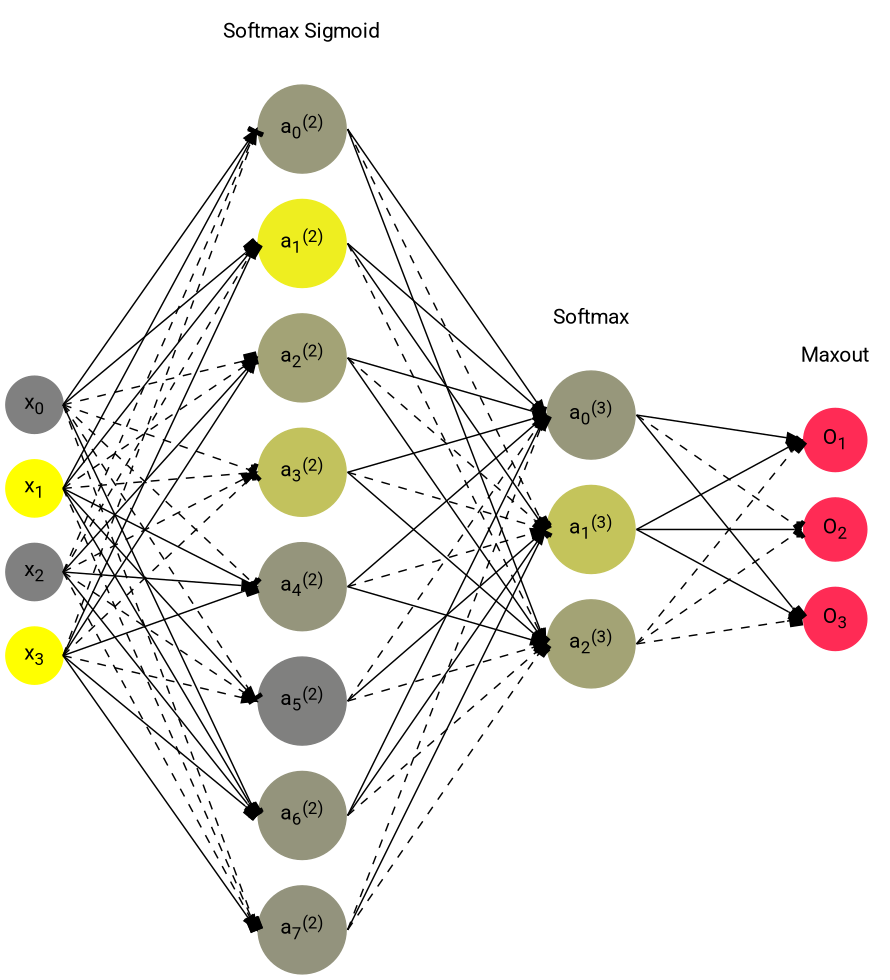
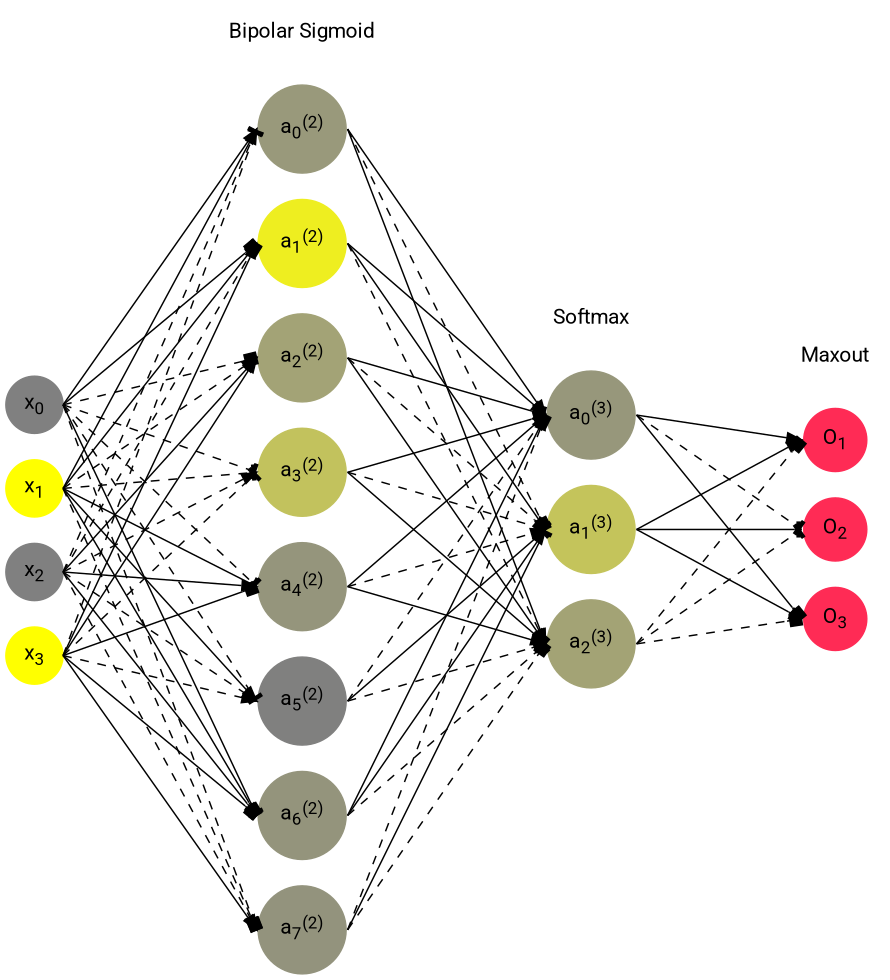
  digraph {
    rankdir=LR
    ranksep=1.4
    splines=false
    fontname=Roboto
    node [shape=circle style=filled fontname=Roboto]
    edge [headport=w style=solid tailport=e fontname=Roboto arrowhead=normal]
    n1 [color="0.1667, 0.0, 0.5" fillcolor="0.1667, 0.0, 0.5" label=<x<sub>0</sub>>]
    n2 [color="0.1667, 1.0, 1.0" fillcolor="0.1667, 1.0, 1.0" label=<x<sub>1</sub>>]
    n3 [color="0.1667, 0.0, 0.5" fillcolor="0.1667, 0.0, 0.5" label=<x<sub>2</sub>>]
    n4 [color="0.1667, 1.0, 1.0" fillcolor="0.1667, 1.0, 1.0" label=<x<sub>3</sub>>]
    n5 [color="0.1667, 0.195421, 0.597711" fillcolor="0.1667, 0.195421, 0.597711" label=<a<sub>0</sub><sup>(2)</sup>>]
    n6 [color="0.1667, 0.862101, 0.931051" fillcolor="0.1667, 0.862101, 0.931051" label=<a<sub>1</sub><sup>(2)</sup>>]
    n7 [color="0.1667, 0.274064, 0.637032" fillcolor="0.1667, 0.274064, 0.637032" label=<a<sub>2</sub><sup>(2)</sup>>]
    n8 [color="0.1667, 0.516722, 0.758361" fillcolor="0.1667, 0.516722, 0.758361" label=<a<sub>3</sub><sup>(2)</sup>>]
    n9 [color="0.1667, 0.169180, 0.584590" fillcolor="0.1667, 0.169180, 0.584590" label=<a<sub>4</sub><sup>(2)</sup>>]
    n10 [color="0.1667, 0.003854, 0.501927" fillcolor="0.1667, 0.003854, 0.501927" label=<a<sub>5</sub><sup>(2)</sup>>]
    n11 [color="0.1667, 0.159693, 0.579846" fillcolor="0.1667, 0.159693, 0.579846" label=<a<sub>6</sub><sup>(2)</sup>>]
    n12 [color="0.1667, 0.151014, 0.575507" fillcolor="0.1667, 0.151014, 0.575507" label=<a<sub>7</sub><sup>(2)</sup>>]
    n13 [color="0.1667, 0.182163, 0.591081" fillcolor="0.1667, 0.182163, 0.591081" label=<a<sub>0</sub><sup>(3)</sup>>]
    n14 [color="0.1667, 0.536832, 0.768416" fillcolor="0.1667, 0.536832, 0.768416" label=<a<sub>1</sub><sup>(3)</sup>>]
    n15 [color="0.1667, 0.281005, 0.640502" fillcolor="0.1667, 0.281005, 0.640502" label=<a<sub>2</sub><sup>(3)</sup>>]
    n16 [color="0.9667, 0.83, 1.0" fillcolor="0.9667, 0.83, 1.0" label=<O<sub>1</sub>>]
    n17 [color="0.9667, 0.83, 1.0" fillcolor="0.9667, 0.83, 1.0" label=<O<sub>2</sub>>]
    n18 [color="0.9667, 0.83, 1.0" fillcolor="0.9667, 0.83, 1.0" label=<O<sub>3</sub>>]
-   n19 [label="Softmax Sigmoid" shape=plaintext style=""]
+   n19 [label="Bipolar Sigmoid" shape=plaintext style=""]
    n20 [label=Softmax shape=plaintext style=""]
    n21 [label=Maxout shape=plaintext style=""]
    subgraph sub_1 {
      n1
    }
    subgraph sub_2 {
      n2
    }
    subgraph sub_3 {
      n3
    }
    subgraph sub_4 {
      n4
    }
    subgraph sub_5 {
      n5
    }
    subgraph sub_6 {
      n6
    }
    subgraph sub_7 {
      n7
    }
    subgraph sub_8 {
      n8
    }
    subgraph sub_9 {
      n9
    }
    subgraph sub_10 {
      n10
    }
    subgraph sub_11 {
      n11
    }
    subgraph sub_12 {
      n12
    }
    subgraph sub_13 {
      n13
    }
    subgraph sub_14 {
      n14
    }
    subgraph sub_15 {
      n15
    }
    subgraph sub_16 {
      n16
    }
    subgraph sub_17 {
      n17
    }
    subgraph sub_18 {
      n18
    }
    subgraph sub_19 {
      rank=same
      n1
      n2
      n3
      n4
    }
    subgraph sub_20 {
      rank=same
      n5
      n6
      n7
      n8
      n9
      n10
      n11
      n12
    }
    subgraph sub_21 {
      rank=same
      n13
      n14
      n15
    }
    subgraph sub_22 {
      rank=same
      n16
      n17
      n18
    }
    subgraph sub_23 {
      rank=same
      n5
      n19
    }
    subgraph sub_24 {
      rank=same
      n13
      n20
    }
    subgraph sub_25 {
      rank=same
      n16
      n21
    }
    n1 -> n2 [style=invis arrowhead=""]
    n1 -> n5
    n1 -> n6 [arrowhead=box]
    n1 -> n7 [style=dashed arrowhead=box]
    n1 -> n8 [style=dashed arrowhead=tee]
    n1 -> n9 [style=dashed arrowhead=tee]
    n1 -> n10 [style=dashed arrowhead=tee]
    n1 -> n11 [arrowhead=tee]
    n1 -> n12 [style=dashed arrowhead=box]
    n2 -> n3 [style=invis arrowhead=""]
    n2 -> n5 [arrowhead=tee]
    n2 -> n6 [arrowhead=box]
    n2 -> n7 [style=dashed]
    n2 -> n8 [style=dashed arrowhead=tee]
    n2 -> n9 [arrowhead=tee]
    n2 -> n10
    n2 -> n11 [arrowhead=box]
    n2 -> n12 [style=dashed arrowhead=box]
    n3 -> n4 [style=invis arrowhead=""]
    n3 -> n5 [style=dashed]
    n3 -> n6 [style=dashed arrowhead=box]
    n3 -> n7
    n3 -> n8 [style=dashed]
    n3 -> n9
    n3 -> n10 [style=dashed]
    n3 -> n11 [arrowhead=box]
    n3 -> n12 [style=dashed]
    n4 -> n5 [style=dashed arrowhead=tee]
    n4 -> n6
    n4 -> n7
    n4 -> n8 [style=dashed arrowhead=tee]
    n4 -> n9 [arrowhead=box]
    n4 -> n10 [style=dashed]
    n4 -> n11 [arrowhead=box]
    n4 -> n12
    n5 -> n6 [style=invis arrowhead=""]
    n5 -> n13
    n5 -> n14 [style=dashed arrowhead=box]
    n5 -> n15
    n6 -> n7 [style=invis arrowhead=""]
    n6 -> n13
    n6 -> n14 [arrowhead=tee]
    n6 -> n15 [style=dashed]
    n7 -> n8 [style=invis arrowhead=""]
    n7 -> n13 [arrowhead=tee]
    n7 -> n14 [style=dashed arrowhead=box]
    n7 -> n15
    n8 -> n9 [style=invis arrowhead=""]
    n8 -> n13 [arrowhead=box]
    n8 -> n14 [style=dashed arrowhead=tee]
    n8 -> n15 [arrowhead=box]
    n9 -> n10 [style=invis arrowhead=""]
    n9 -> n13 [arrowhead=box]
    n9 -> n14 [style=dashed]
    n9 -> n15
    n10 -> n11 [style=invis arrowhead=""]
    n10 -> n13 [style=dashed]
    n10 -> n14 [arrowhead=tee]
    n10 -> n15 [style=dashed arrowhead=box]
    n11 -> n12 [style=invis arrowhead=""]
    n11 -> n13 [arrowhead=box]
    n11 -> n14
    n11 -> n15 [style=dashed arrowhead=tee]
    n12 -> n13 [style=dashed]
    n12 -> n14 [arrowhead=tee]
    n12 -> n15 [style=dashed arrowhead=box]
    n13 -> n14 [style=invis arrowhead=""]
    n13 -> n16
    n13 -> n17 [style=dashed arrowhead=tee]
    n13 -> n18 [arrowhead=box]
    n14 -> n15 [style=invis arrowhead=""]
    n14 -> n16
    n14 -> n17 [arrowhead=tee]
    n14 -> n18 [arrowhead=box]
    n15 -> n16 [style=dashed arrowhead=box]
    n15 -> n17 [style=dashed arrowhead=tee]
    n15 -> n18 [style=dashed arrowhead=box]
    n16 -> n17 [style=invis arrowhead=""]
    n17 -> n18 [style=invis arrowhead=""]
    n19 -> n5 [style=invis arrowhead=""]
    n20 -> n13 [style=invis arrowhead=""]
    n21 -> n16 [style=invis arrowhead=""]
  }
